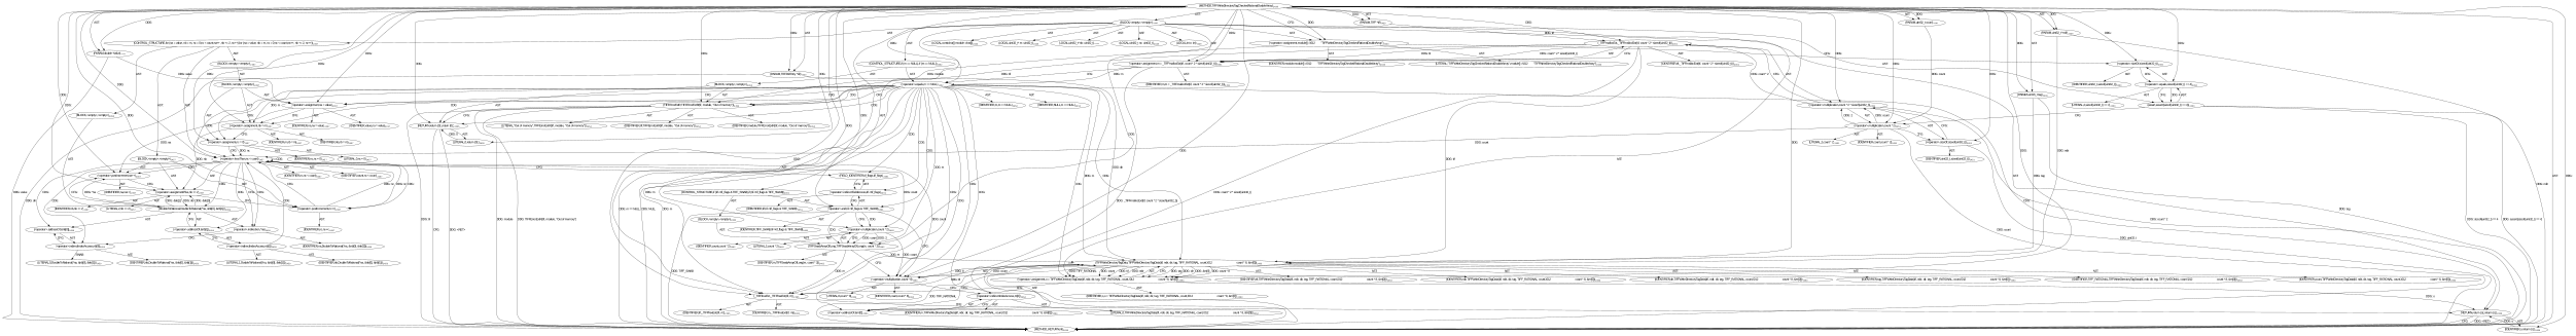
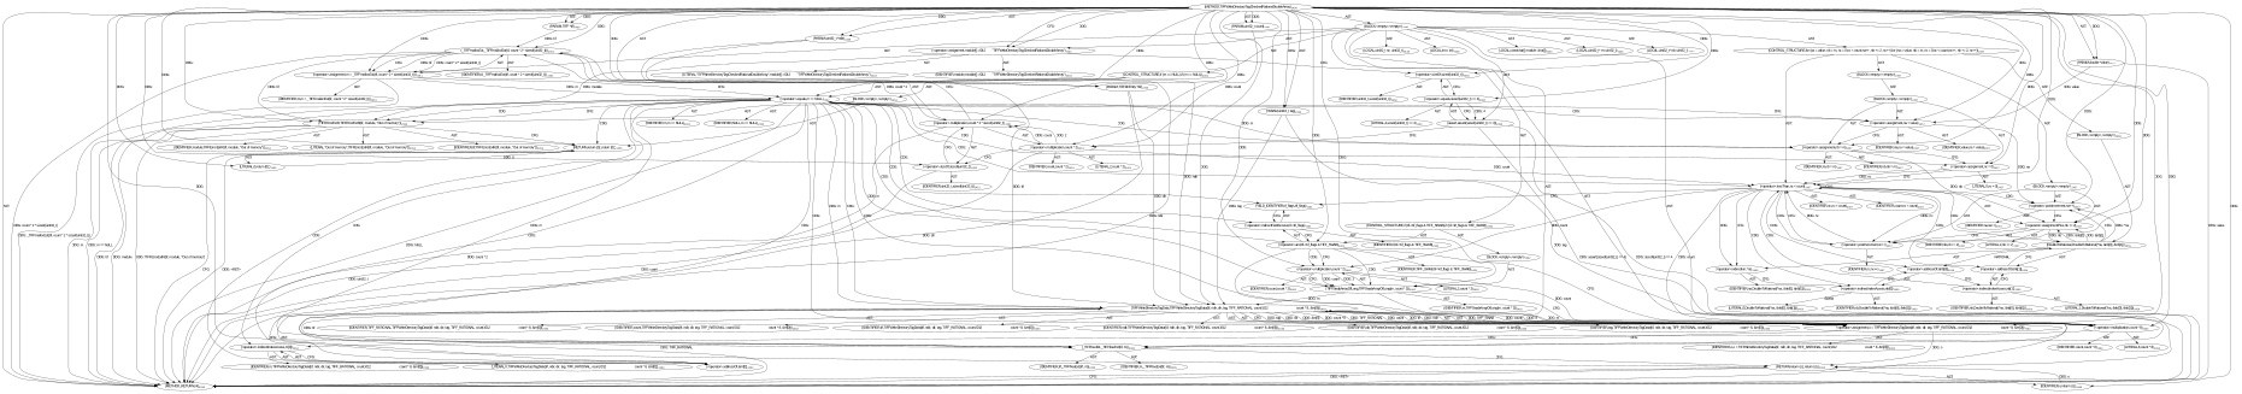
  digraph {
    fontname="Liberation Sans"
    node [fontname="Liberation Sans"]
    edge [fontname="Liberation Sans"]
    n1 [label=<(METHOD,TIFFWriteDirectoryTagCheckedRationalDoubleArray)<SUB>2438</SUB>>]
    n2 [label=<(PARAM,TIFF *tif)<SUB>2439</SUB>>]
    n3 [label=<(PARAM,uint32_t *ndir)<SUB>2439</SUB>>]
    n4 [label=<(PARAM,TIFFDirEntry *dir)<SUB>2440</SUB>>]
    n5 [label=<(PARAM,uint16_t tag)<SUB>2440</SUB>>]
    n6 [label=<(PARAM,uint32_t count)<SUB>2441</SUB>>]
    n7 [label=<(PARAM,double *value)<SUB>2441</SUB>>]
    n8 [label=<(BLOCK,&lt;empty&gt;,&lt;empty&gt;)<SUB>2442</SUB>>]
    n9 [label=<(&lt;operator&gt;.assignment,module[] =\012        &quot;TIFFWriteDirectoryTagCheckedRationalDoubleArray&quot;)<SUB>2443</SUB>>]
    n10 [label=<(&lt;operator&gt;.equals,sizeof(uint32_t) == 4)<SUB>2450</SUB>>]
    n11 [label=<(&lt;operator&gt;.sizeOf,sizeof(uint32_t))<SUB>2450</SUB>>]
    n12 [label=<(&lt;operator&gt;.assignment,m = _TIFFmallocExt(tif, count * 2 * sizeof(uint32_t)))<SUB>2451</SUB>>]
    n13 [label=<(_TIFFmallocExt,_TIFFmallocExt(tif, count * 2 * sizeof(uint32_t)))<SUB>2451</SUB>>]
    n14 [label=<(&lt;operator&gt;.multiplication,count * 2 * sizeof(uint32_t))<SUB>2451</SUB>>]
    n15 [label=<(&lt;operator&gt;.multiplication,count * 2)<SUB>2451</SUB>>]
    n16 [label=<(&lt;operator&gt;.sizeOf,sizeof(uint32_t))<SUB>2451</SUB>>]
    n17 [label=<(&lt;operator&gt;.equals,m == NULL)<SUB>2452</SUB>>]
    n18 [label=<(TIFFErrorExtR,TIFFErrorExtR(tif, module, &quot;Out of memory&quot;))<SUB>2454</SUB>>]
    n19 [label=<(RETURN,return (0);,return (0);)<SUB>2455</SUB>>]
    n20 [label=<(LITERAL,0,return (0);)<SUB>2455</SUB>>]
    n21 [label=<(&lt;operator&gt;.assignment,na = value)<SUB>2457</SUB>>]
    n22 [label=<(&lt;operator&gt;.assignment,nb = m)<SUB>2457</SUB>>]
    n23 [label=<(&lt;operator&gt;.assignment,nc = 0)<SUB>2457</SUB>>]
    n24 [label=<(&lt;operator&gt;.lessThan,nc &lt; count)<SUB>2457</SUB>>]
    n25 [label=<(&lt;operator&gt;.postIncrement,na++)<SUB>2457</SUB>>]
    n26 [label=<(&lt;operator&gt;.assignmentPlus,nb += 2)<SUB>2457</SUB>>]
    n27 [label=<(&lt;operator&gt;.postIncrement,nc++)<SUB>2457</SUB>>]
    n28 [label=<(&lt;operator&gt;.and,tif-&gt;tif_flags &amp; TIFF_SWAB)<SUB>2461</SUB>>]
    n29 [label=<(TIFFSwabArrayOfLong,TIFFSwabArrayOfLong(m, count * 2))<SUB>2462</SUB>>]
    n30 [label=<(&lt;operator&gt;.multiplication,count * 2)<SUB>2462</SUB>>]
    n31 [label=<(&lt;operator&gt;.assignment,o = TIFFWriteDirectoryTagData(tif, ndir, dir, tag, TIFF_RATIONAL, count,\012                                  count * 8, &amp;m[0]))<SUB>2463</SUB>>]
    n32 [label=<(TIFFWriteDirectoryTagData,TIFFWriteDirectoryTagData(tif, ndir, dir, tag, TIFF_RATIONAL, count,\012                                  count * 8, &amp;m[0]))<SUB>2463</SUB>>]
    n33 [label=<(&lt;operator&gt;.multiplication,count * 8)<SUB>2464</SUB>>]
    n34 [label=<(_TIFFfreeExt,_TIFFfreeExt(tif, m))<SUB>2465</SUB>>]
    n35 [label=<(IDENTIFIER,o,return (o);)<SUB>2466</SUB>>]
    n36 [label=<(METHOD_RETURN,int)<SUB>2438</SUB>>]
    n37 [label=<(LOCAL,constchar[] module: char[])<SUB>2443</SUB>>]
    n38 [label=<(LOCAL,uint32_t* m: uint32_t)<SUB>2445</SUB>>]
    n39 [label=<(LOCAL,uint32_t* nb: uint32_t)<SUB>2447</SUB>>]
    n40 [label=<(LOCAL,uint32_t nc: uint32_t)<SUB>2448</SUB>>]
    n41 [label=<(LOCAL,int o: int)<SUB>2449</SUB>>]
    n42 [label=<(assert,assert(sizeof(uint32_t) == 4))<SUB>2450</SUB>>]
    n43 [label=<(CONTROL_STRUCTURE,if (m == NULL),if (m == NULL))<SUB>2452</SUB>>]
    n44 [label=<(CONTROL_STRUCTURE,for (na = value, nb = m, nc = 0;nc &lt; count;na++, nb += 2, nc++),for (na = value, nb = m, nc = 0;nc &lt; count;na++, nb += 2, nc++))<SUB>2457</SUB>>]
    n45 [label=<(CONTROL_STRUCTURE,if (tif-&gt;tif_flags &amp; TIFF_SWAB),if (tif-&gt;tif_flags &amp; TIFF_SWAB))<SUB>2461</SUB>>]
    n46 [label=<(RETURN,return (o);,return (o);)<SUB>2466</SUB>>]
    n47 [label=<(IDENTIFIER,module,module[] =\012        &quot;TIFFWriteDirectoryTagCheckedRationalDoubleArray&quot;)<SUB>2443</SUB>>]
    n48 [label=<(LITERAL,&quot;TIFFWriteDirectoryTagCheckedRationalDoubleArray&quot;,module[] =\012        &quot;TIFFWriteDirectoryTagCheckedRationalDoubleArray&quot;)<SUB>2444</SUB>>]
    n49 [label=<(LITERAL,4,sizeof(uint32_t) == 4)<SUB>2450</SUB>>]
    n50 [label=<(IDENTIFIER,uint32_t,sizeof(uint32_t))<SUB>2450</SUB>>]
    n51 [label=<(IDENTIFIER,m,m = _TIFFmallocExt(tif, count * 2 * sizeof(uint32_t)))<SUB>2451</SUB>>]
    n52 [label=<(IDENTIFIER,tif,_TIFFmallocExt(tif, count * 2 * sizeof(uint32_t)))<SUB>2451</SUB>>]
    n53 [label=<(IDENTIFIER,count,count * 2)<SUB>2451</SUB>>]
    n54 [label=<(LITERAL,2,count * 2)<SUB>2451</SUB>>]
    n55 [label=<(IDENTIFIER,uint32_t,sizeof(uint32_t))<SUB>2451</SUB>>]
    n56 [label=<(IDENTIFIER,m,m == NULL)<SUB>2452</SUB>>]
    n57 [label=<(IDENTIFIER,NULL,m == NULL)<SUB>2452</SUB>>]
    n58 [label=<(&lt;operator&gt;.indirectFieldAccess,tif-&gt;tif_flags)<SUB>2461</SUB>>]
    n59 [label=<(FIELD_IDENTIFIER,tif_flags,tif_flags)<SUB>2461</SUB>>]
    n60 [label=<(&lt;operator&gt;.addressOf,&amp;m[0])<SUB>2464</SUB>>]
    n61 [label=<(&lt;operator&gt;.indirectIndexAccess,m[0])<SUB>2464</SUB>>]
    n62 [label=<(IDENTIFIER,tif,TIFFErrorExtR(tif, module, &quot;Out of memory&quot;))<SUB>2454</SUB>>]
    n63 [label=<(IDENTIFIER,module,TIFFErrorExtR(tif, module, &quot;Out of memory&quot;))<SUB>2454</SUB>>]
    n64 [label=<(LITERAL,&quot;Out of memory&quot;,TIFFErrorExtR(tif, module, &quot;Out of memory&quot;))<SUB>2454</SUB>>]
    n65 [label=<(IDENTIFIER,na,na = value)<SUB>2457</SUB>>]
    n66 [label=<(IDENTIFIER,value,na = value)<SUB>2457</SUB>>]
    n67 [label=<(IDENTIFIER,nb,nb = m)<SUB>2457</SUB>>]
    n68 [label=<(IDENTIFIER,m,nb = m)<SUB>2457</SUB>>]
-   n69 [label=<(IDENTIFIER,nc,nc = 0)<SUB>2457</SUB>>]
    n70 [label=<(LITERAL,0,nc = 0)<SUB>2457</SUB>>]
    n71 [label=<(DoubleToRational,DoubleToRational(*na, &amp;nb[0], &amp;nb[1]))<SUB>2459</SUB>>]
    n72 [label=<(IDENTIFIER,nc,nc &lt; count)<SUB>2457</SUB>>]
    n73 [label=<(IDENTIFIER,count,nc &lt; count)<SUB>2457</SUB>>]
    n74 [label=<(&lt;operator&gt;.indirection,*na)<SUB>2459</SUB>>]
    n75 [label=<(&lt;operator&gt;.addressOf,&amp;nb[0])<SUB>2459</SUB>>]
    n76 [label=<(&lt;operator&gt;.indirectIndexAccess,nb[0])<SUB>2459</SUB>>]
    n77 [label=<(&lt;operator&gt;.addressOf,&amp;nb[1])<SUB>2454</SUB>>]
    n78 [label=<(IDENTIFIER,na,na++)<SUB>2457</SUB>>]
    n79 [label=<(IDENTIFIER,nb,nb += 2)<SUB>2457</SUB>>]
    n80 [label=<(LITERAL,2,nb += 2)<SUB>2457</SUB>>]
    n81 [label=<(IDENTIFIER,nc,nc++)<SUB>2457</SUB>>]
    n82 [label=<(IDENTIFIER,TIFF_SWAB,tif-&gt;tif_flags &amp; TIFF_SWAB)<SUB>2461</SUB>>]
    n83 [label=<(IDENTIFIER,m,TIFFSwabArrayOfLong(m, count * 2))<SUB>2462</SUB>>]
    n84 [label=<(IDENTIFIER,count,count * 2)<SUB>2462</SUB>>]
    n85 [label=<(LITERAL,2,count * 2)<SUB>2462</SUB>>]
    n86 [label=<(IDENTIFIER,o,o = TIFFWriteDirectoryTagData(tif, ndir, dir, tag, TIFF_RATIONAL, count,\012                                  count * 8, &amp;m[0]))<SUB>2463</SUB>>]
    n87 [label=<(IDENTIFIER,tif,TIFFWriteDirectoryTagData(tif, ndir, dir, tag, TIFF_RATIONAL, count,\012                                  count * 8, &amp;m[0]))<SUB>2463</SUB>>]
    n88 [label=<(IDENTIFIER,ndir,TIFFWriteDirectoryTagData(tif, ndir, dir, tag, TIFF_RATIONAL, count,\012                                  count * 8, &amp;m[0]))<SUB>2463</SUB>>]
    n89 [label=<(IDENTIFIER,dir,TIFFWriteDirectoryTagData(tif, ndir, dir, tag, TIFF_RATIONAL, count,\012                                  count * 8, &amp;m[0]))<SUB>2463</SUB>>]
    n90 [label=<(IDENTIFIER,tag,TIFFWriteDirectoryTagData(tif, ndir, dir, tag, TIFF_RATIONAL, count,\012                                  count * 8, &amp;m[0]))<SUB>2463</SUB>>]
    n91 [label=<(IDENTIFIER,TIFF_RATIONAL,TIFFWriteDirectoryTagData(tif, ndir, dir, tag, TIFF_RATIONAL, count,\012                                  count * 8, &amp;m[0]))<SUB>2463</SUB>>]
    n92 [label=<(IDENTIFIER,count,TIFFWriteDirectoryTagData(tif, ndir, dir, tag, TIFF_RATIONAL, count,\012                                  count * 8, &amp;m[0]))<SUB>2463</SUB>>]
    n93 [label=<(IDENTIFIER,count,count * 8)<SUB>2464</SUB>>]
    n94 [label=<(LITERAL,8,count * 8)<SUB>2464</SUB>>]
    n95 [label=<(IDENTIFIER,tif,_TIFFfreeExt(tif, m))<SUB>2465</SUB>>]
    n96 [label=<(IDENTIFIER,m,_TIFFfreeExt(tif, m))<SUB>2465</SUB>>]
    n97 [label=<(BLOCK,&lt;empty&gt;,&lt;empty&gt;)<SUB>2453</SUB>>]
    n98 [label=<(BLOCK,&lt;empty&gt;,&lt;empty&gt;)<SUB>2457</SUB>>]
    n99 [label=<(BLOCK,&lt;empty&gt;,&lt;empty&gt;)<SUB>2457</SUB>>]
    n100 [label=<(BLOCK,&lt;empty&gt;,&lt;empty&gt;)<SUB>2458</SUB>>]
    n101 [label=<(BLOCK,&lt;empty&gt;,&lt;empty&gt;)<SUB>2462</SUB>>]
    n102 [label=<(IDENTIFIER,tif,tif-&gt;tif_flags &amp; TIFF_SWAB)<SUB>2461</SUB>>]
    n103 [label=<(IDENTIFIER,m,TIFFWriteDirectoryTagData(tif, ndir, dir, tag, TIFF_RATIONAL, count,\012                                  count * 8, &amp;m[0]))<SUB>2464</SUB>>]
    n104 [label=<(LITERAL,0,TIFFWriteDirectoryTagData(tif, ndir, dir, tag, TIFF_RATIONAL, count,\012                                  count * 8, &amp;m[0]))<SUB>2464</SUB>>]
    n105 [label=<(BLOCK,&lt;empty&gt;,&lt;empty&gt;)<SUB>2457</SUB>>]
    n106 [label=<(IDENTIFIER,na,DoubleToRational(*na, &amp;nb[0], &amp;nb[1]))<SUB>2459</SUB>>]
    n107 [label=<(&lt;operator&gt;.indirectIndexAccess,nb[1])<SUB>2459</SUB>>]
    n108 [label=<(IDENTIFIER,nb,DoubleToRational(*na, &amp;nb[0], &amp;nb[1]))<SUB>2459</SUB>>]
    n109 [label=<(LITERAL,0,DoubleToRational(*na, &amp;nb[0], &amp;nb[1]))<SUB>2459</SUB>>]
    n110 [label=<(IDENTIFIER,nb,DoubleToRational(*na, &amp;nb[0], &amp;nb[1]))<SUB>2459</SUB>>]
    n111 [label=<(LITERAL,1,DoubleToRational(*na, &amp;nb[0], &amp;nb[1]))<SUB>2459</SUB>>]
    n1 -> n2 [label="AST: "]
    n1 -> n2 [label="DDG: "]
    n1 -> n3 [label="AST: "]
    n1 -> n3 [label="DDG: "]
    n1 -> n4 [label="AST: "]
    n1 -> n4 [label="DDG: "]
    n1 -> n5 [label="AST: "]
    n1 -> n5 [label="DDG: "]
    n1 -> n6 [label="AST: "]
    n1 -> n6 [label="DDG: "]
    n1 -> n7 [label="AST: "]
    n1 -> n7 [label="DDG: "]
    n1 -> n8 [label="AST: "]
    n1 -> n9 [label="CFG: "]
    n1 -> n9 [label="DDG: "]
    n1 -> n10 [label="DDG: "]
    n1 -> n11 [label="DDG: "]
    n1 -> n12 [label="DDG: "]
    n1 -> n13 [label="DDG: "]
    n1 -> n14 [label="DDG: "]
    n1 -> n15 [label="DDG: "]
    n1 -> n16 [label="DDG: "]
    n1 -> n17 [label="DDG: "]
    n1 -> n18 [label="DDG: "]
    n1 -> n19 [label="DDG: "]
    n1 -> n20 [label="DDG: "]
    n1 -> n21 [label="DDG: "]
    n1 -> n22 [label="DDG: "]
    n1 -> n23 [label="DDG: "]
    n1 -> n24 [label="DDG: "]
    n1 -> n25 [label="DDG: "]
    n1 -> n26 [label="DDG: "]
    n1 -> n27 [label="DDG: "]
    n1 -> n28 [label="DDG: "]
    n1 -> n29 [label="DDG: "]
    n1 -> n30 [label="DDG: "]
    n1 -> n31 [label="DDG: "]
    n1 -> n32 [label="DDG: "]
    n1 -> n33 [label="DDG: "]
    n1 -> n34 [label="DDG: "]
    n1 -> n35 [label="DDG: "]
    n1 -> n36 [label="AST: "]
    n2 -> n13 [label="DDG: tif"]
    n3 -> n32 [label="DDG: ndir"]
    n3 -> n36 [label="DDG: ndir"]
    n4 -> n32 [label="DDG: dir"]
    n4 -> n36 [label="DDG: dir"]
    n5 -> n32 [label="DDG: tag"]
    n5 -> n36 [label="DDG: tag"]
    n6 -> n15 [label="DDG: count"]
    n7 -> n21 [label="DDG: value"]
    n7 -> n36 [label="DDG: value"]
    n8 -> n9 [label="AST: "]
    n8 -> n12 [label="AST: "]
    n8 -> n31 [label="AST: "]
    n8 -> n34 [label="AST: "]
    n8 -> n37 [label="AST: "]
    n8 -> n38 [label="AST: "]
    n8 -> n39 [label="AST: "]
    n8 -> n40 [label="AST: "]
    n8 -> n41 [label="AST: "]
    n8 -> n42 [label="AST: "]
    n8 -> n43 [label="AST: "]
    n8 -> n44 [label="AST: "]
    n8 -> n45 [label="AST: "]
    n8 -> n46 [label="AST: "]
    n9 -> n11 [label="CFG: "]
    n9 -> n18 [label="DDG: module"]
    n9 -> n47 [label="AST: "]
    n9 -> n48 [label="AST: "]
    n10 -> n11 [label="AST: "]
    n10 -> n42 [label="CFG: "]
    n10 -> n42 [label="DDG: 4"]
    n10 -> n49 [label="AST: "]
    n11 -> n10 [label="CFG: "]
    n11 -> n50 [label="AST: "]
    n12 -> n13 [label="AST: "]
    n12 -> n17 [label="CFG: "]
    n12 -> n17 [label="DDG: m"]
    n12 -> n36 [label="DDG: _TIFFmallocExt(tif, count * 2 * sizeof(uint32_t))"]
    n12 -> n51 [label="AST: "]
    n13 -> n12 [label="CFG: "]
    n13 -> n12 [label="DDG: tif"]
    n13 -> n12 [label="DDG: count * 2 * sizeof(uint32_t)"]
    n13 -> n14 [label="AST: "]
    n13 -> n18 [label="DDG: tif"]
    n13 -> n32 [label="DDG: tif"]
    n13 -> n36 [label="DDG: count * 2 * sizeof(uint32_t)"]
    n13 -> n52 [label="AST: "]
    n14 -> n13 [label="CFG: "]
    n14 -> n13 [label="DDG: count * 2"]
    n14 -> n15 [label="AST: "]
    n14 -> n16 [label="AST: "]
    n14 -> n36 [label="DDG: count * 2"]
    n15 -> n14 [label="DDG: count"]
    n15 -> n14 [label="DDG: 2"]
    n15 -> n16 [label="CFG: "]
    n15 -> n24 [label="DDG: count"]
    n15 -> n36 [label="DDG: count"]
    n15 -> n53 [label="AST: "]
    n15 -> n54 [label="AST: "]
    n16 -> n14 [label="CFG: "]
    n16 -> n36 [label="DDG: uint32_t"]
    n16 -> n55 [label="AST: "]
    n17 -> n18 [label="CFG: "]
    n17 -> n18 [label="CDG: "]
    n17 -> n19 [label="CDG: "]
    n17 -> n21 [label="CFG: "]
    n17 -> n21 [label="CDG: "]
    n17 -> n22 [label="DDG: m"]
    n17 -> n22 [label="CDG: "]
    n17 -> n23 [label="CDG: "]
    n17 -> n24 [label="CDG: "]
    n17 -> n28 [label="CDG: "]
    n17 -> n29 [label="DDG: m"]
    n17 -> n31 [label="CDG: "]
    n17 -> n32 [label="DDG: m"]
    n17 -> n32 [label="CDG: "]
    n17 -> n33 [label="CDG: "]
    n17 -> n34 [label="DDG: m"]
    n17 -> n34 [label="CDG: "]
    n17 -> n36 [label="DDG: m"]
    n17 -> n36 [label="DDG: m == NULL"]
    n17 -> n36 [label="DDG: NULL"]
    n17 -> n46 [label="CDG: "]
    n17 -> n56 [label="AST: "]
    n17 -> n57 [label="AST: "]
    n17 -> n58 [label="CDG: "]
    n17 -> n59 [label="CDG: "]
    n17 -> n60 [label="CDG: "]
    n17 -> n61 [label="CDG: "]
    n18 -> n19 [label="CFG: "]
    n18 -> n36 [label="DDG: tif"]
    n18 -> n36 [label="DDG: module"]
    n18 -> n36 [label="DDG: TIFFErrorExtR(tif, module, &quot;Out of memory&quot;)"]
    n18 -> n62 [label="AST: "]
    n18 -> n63 [label="AST: "]
    n18 -> n64 [label="AST: "]
    n19 -> n20 [label="AST: "]
    n19 -> n36 [label="CFG: "]
    n19 -> n36 [label="DDG: &lt;RET&gt;"]
    n20 -> n19 [label="DDG: 0"]
    n21 -> n22 [label="CFG: "]
    n21 -> n25 [label="DDG: na"]
    n21 -> n65 [label="AST: "]
    n21 -> n66 [label="AST: "]
    n22 -> n23 [label="CFG: "]
    n22 -> n26 [label="DDG: nb"]
    n22 -> n67 [label="AST: "]
    n22 -> n68 [label="AST: "]
    n23 -> n24 [label="CFG: "]
    n23 -> n24 [label="DDG: nc"]
-   n23 -> n69 [label="AST: "]
    n23 -> n70 [label="AST: "]
    n24 -> n24 [label="CDG: "]
    n24 -> n25 [label="CDG: "]
    n24 -> n26 [label="AST: "]
    n24 -> n27 [label="DDG: nc"]
    n24 -> n27 [label="CDG: "]
    n24 -> n30 [label="DDG: count"]
    n24 -> n33 [label="DDG: count"]
    n24 -> n59 [label="CFG: "]
    n24 -> n71 [label="CDG: "]
    n24 -> n72 [label="AST: "]
    n24 -> n73 [label="AST: "]
    n24 -> n74 [label="CFG: "]
    n24 -> n74 [label="CDG: "]
    n24 -> n75 [label="CDG: "]
    n24 -> n76 [label="CDG: "]
    n24 -> n77 [label="CDG: "]
    n25 -> n26 [label="CFG: "]
    n25 -> n78 [label="AST: "]
    n26 -> n27 [label="CFG: "]
    n26 -> n71 [label="DDG: nb"]
    n26 -> n79 [label="AST: "]
    n26 -> n80 [label="AST: "]
    n27 -> n24 [label="CFG: "]
    n27 -> n24 [label="DDG: nc"]
    n27 -> n81 [label="AST: "]
    n28 -> n29 [label="CDG: "]
    n28 -> n30 [label="CFG: "]
    n28 -> n30 [label="CDG: "]
    n28 -> n33 [label="CFG: "]
    n28 -> n36 [label="DDG: TIFF_SWAB"]
    n28 -> n58 [label="AST: "]
    n28 -> n82 [label="AST: "]
    n29 -> n30 [label="AST: "]
    n29 -> n32 [label="DDG: m"]
    n29 -> n33 [label="CFG: "]
    n29 -> n34 [label="DDG: m"]
    n29 -> n83 [label="AST: "]
    n30 -> n29 [label="CFG: "]
    n30 -> n29 [label="DDG: count"]
    n30 -> n29 [label="DDG: 2"]
    n30 -> n33 [label="DDG: count"]
    n30 -> n84 [label="AST: "]
    n30 -> n85 [label="AST: "]
    n31 -> n32 [label="AST: "]
    n31 -> n34 [label="CFG: "]
    n31 -> n46 [label="DDG: o"]
    n31 -> n86 [label="AST: "]
    n32 -> n31 [label="CFG: "]
    n32 -> n31 [label="DDG: tag"]
    n32 -> n31 [label="DDG: dir"]
    n32 -> n31 [label="DDG: &amp;m[0]"]
    n32 -> n31 [label="DDG: count * 8"]
    n32 -> n31 [label="DDG: TIFF_RATIONAL"]
    n32 -> n31 [label="DDG: count"]
    n32 -> n31 [label="DDG: tif"]
    n32 -> n31 [label="DDG: ndir"]
    n32 -> n33 [label="AST: "]
    n32 -> n34 [label="DDG: tif"]
    n32 -> n36 [label="DDG: TIFF_RATIONAL"]
    n32 -> n60 [label="AST: "]
    n32 -> n87 [label="AST: "]
    n32 -> n88 [label="AST: "]
    n32 -> n89 [label="AST: "]
    n32 -> n90 [label="AST: "]
    n32 -> n91 [label="AST: "]
    n32 -> n92 [label="AST: "]
    n33 -> n32 [label="DDG: count"]
    n33 -> n32 [label="DDG: 8"]
    n33 -> n61 [label="CFG: "]
    n33 -> n93 [label="AST: "]
    n33 -> n94 [label="AST: "]
    n34 -> n46 [label="CFG: "]
    n34 -> n95 [label="AST: "]
    n34 -> n96 [label="AST: "]
    n35 -> n46 [label="DDG: o"]
    n42 -> n10 [label="AST: "]
    n42 -> n15 [label="CFG: "]
    n42 -> n36 [label="DDG: sizeof(uint32_t) == 4"]
    n42 -> n36 [label="DDG: assert(sizeof(uint32_t) == 4)"]
    n43 -> n17 [label="AST: "]
    n43 -> n97 [label="AST: "]
    n44 -> n24 [label="AST: "]
    n44 -> n98 [label="AST: "]
    n44 -> n99 [label="AST: "]
    n44 -> n100 [label="AST: "]
    n45 -> n28 [label="AST: "]
    n45 -> n101 [label="AST: "]
    n46 -> n35 [label="AST: "]
    n46 -> n36 [label="CFG: "]
    n46 -> n36 [label="DDG: &lt;RET&gt;"]
    n58 -> n28 [label="CFG: "]
    n58 -> n59 [label="AST: "]
    n58 -> n102 [label="AST: "]
    n59 -> n58 [label="CFG: "]
    n60 -> n32 [label="CFG: "]
    n60 -> n61 [label="AST: "]
    n61 -> n60 [label="CFG: "]
    n61 -> n103 [label="AST: "]
    n61 -> n104 [label="AST: "]
    n71 -> n25 [label="CFG: "]
    n71 -> n25 [label="DDG: *na"]
    n71 -> n26 [label="DDG: &amp;nb[0]"]
    n71 -> n26 [label="DDG: &amp;nb[1]"]
    n71 -> n74 [label="AST: "]
-   n71 -> n75 [label="AST: "]
+   n71 -> n75 [label="RATIONAL: "]
    n71 -> n77 [label="AST: "]
    n74 -> n76 [label="CFG: "]
    n74 -> n106 [label="AST: "]
    n75 -> n76 [label="AST: "]
+   n75 -> n107 [label="CFG: "]
    n76 -> n75 [label="CFG: "]
    n76 -> n108 [label="AST: "]
    n76 -> n109 [label="SWAB: "]
    n77 -> n71 [label="CFG: "]
    n77 -> n107 [label="AST: "]
    n97 -> n18 [label="AST: "]
    n97 -> n19 [label="AST: "]
    n98 -> n105 [label="AST: "]
    n99 -> n25 [label="AST: "]
    n99 -> n26 [label="AST: "]
    n99 -> n27 [label="AST: "]
    n100 -> n71 [label="AST: "]
    n101 -> n29 [label="AST: "]
    n105 -> n21 [label="AST: "]
    n105 -> n22 [label="AST: "]
    n105 -> n23 [label="AST: "]
    n107 -> n24 [label="CDG: "]
    n107 -> n77 [label="CFG: "]
    n107 -> n110 [label="AST: "]
    n107 -> n111 [label="AST: "]
  }
